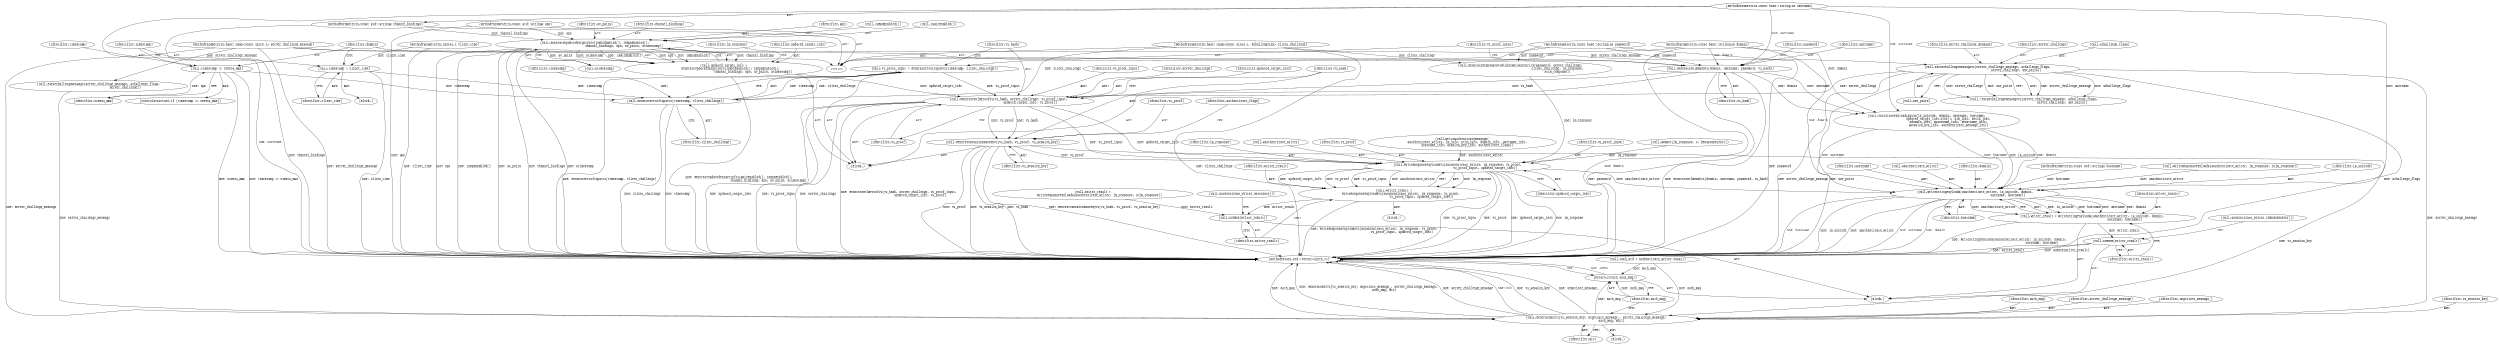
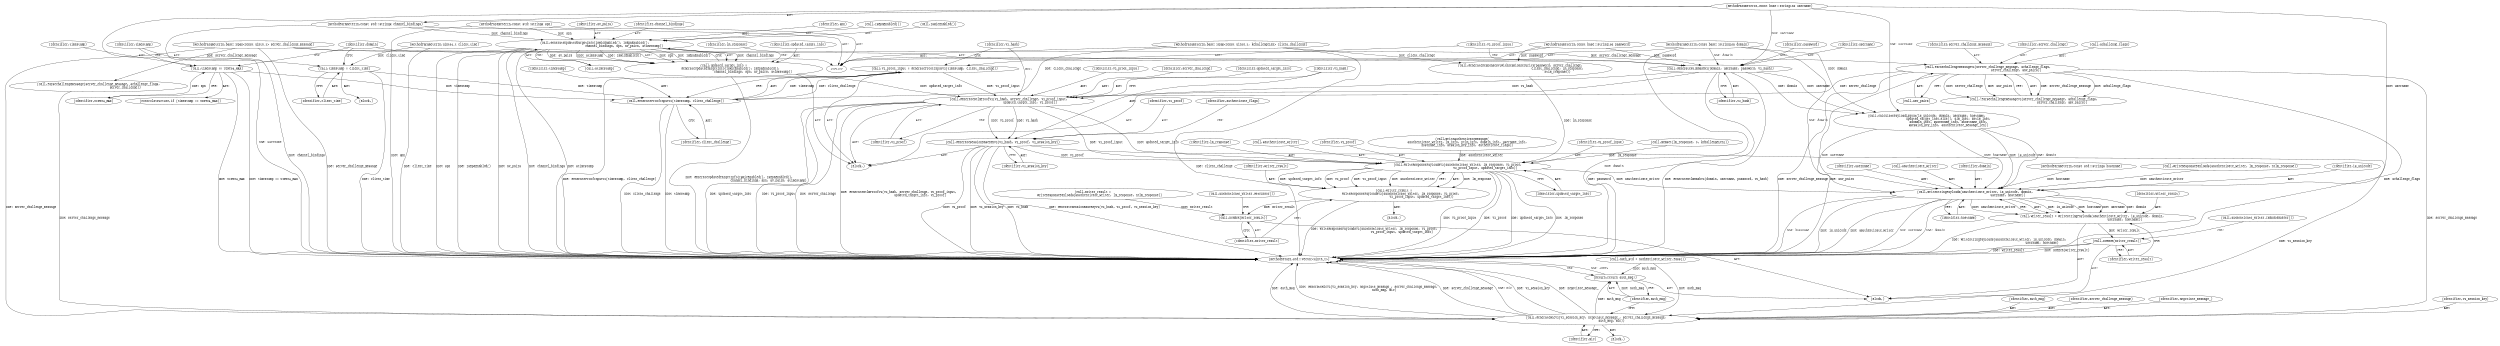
  digraph {
    fontname="Courier Prime"
    node [fontname="Courier Prime"]
    edge [fontname="Courier Prime"]
    n1 [label="(Call,GenerateNtlmProofV2(v2_hash, server_challenge, v2_proof_input,\n                         updated_target_info, v2_proof))"]
    n2 [label="(Call,GenerateSessionBaseKeyV2(v2_hash, v2_proof, v2_session_key))"]
    n3 [label="(Call,WriteResponsePayloadsV2(&authenticate_writer, lm_response, v2_proof,\n                                v2_proof_input, updated_target_info))"]
    n4 [label="(Block,)"]
    n5 [label="(MethodReturn,std::vector<uint8_t>)"]
    n6 [label="(Identifier,v2_proof)"]
    n7 [label="(Call,GenerateMicV2(v2_session_key, negotiate_message_, server_challenge_message,\n                  auth_msg, mic))"]
    n8 [label="(Identifier,v2_session_key)"]
    n9 [label="(Call,WriteStringPayloads(&authenticate_writer, is_unicode, domain,\n                                      username, hostname))"]
    n10 [label="(Call,writer_result =\n        WriteResponsePayloadsV2(&authenticate_writer, lm_response, v2_proof,\n                                v2_proof_input, updated_target_info))"]
    n11 [label="(Identifier,updated_target_info)"]
    n12 [label="(Return,return auth_msg;)"]
    n13 [label="(Call,GenerateNtlmHashV2(domain, username, password, v2_hash))"]
    n14 [label="(Identifier,v2_hash)"]
    n15 [label="(Call,CalculatePayloadLayout(is_unicode, domain, username, hostname,\n                         updated_target_info.size(), &lm_info, &ntlm_info,\n                         &domain_info, &username_info, &hostname_info,\n                         &session_key_info, &authenticate_message_len))"]
    n16 [label="(MethodParameterIn,const base::string16& domain)"]
    1000100
    n18 [label="(Call,writer_result = WriteStringPayloads(&authenticate_writer, is_unicode, domain,\n                                      username, hostname))"]
    n19 [label="(Identifier,hostname)"]
    n20 [label="(MethodParameterIn,const base::string16& username)"]
    n21 [label="(MethodParameterIn,const std::string& channel_bindings)"]
    n22 [label="(MethodParameterIn,const base::string16& password)"]
    n23 [label="(Call,GenerateResponsesV1WithSessionSecurity(password, server_challenge,\n                                           client_challenge, lm_response,\n                                           ntlm_response))"]
    n24 [label="(Call,ParseChallengeMessageV2(server_challenge_message, &challenge_flags,\n                                 server_challenge, &av_pairs))"]
    n25 [label="(Call,&av_pairs)"]
    n26 [label="(Call,!ParseChallengeMessageV2(server_challenge_message, &challenge_flags,\n                                 server_challenge, &av_pairs))"]
    n27 [label="(Identifier,mic)"]
    n28 [label="(Block,)"]
    n29 [label="(MethodParameterIn,base::span<const uint8_t> server_challenge_message)"]
    n30 [label="(Call,ParseChallengeMessage(server_challenge_message, &challenge_flags,\n                               server_challenge))"]
    n31 [label="(Call,v2_proof_input = GenerateProofInputV2(timestamp, client_challenge))"]
    n32 [label="(Call,GenerateProofInputV2(timestamp, client_challenge))"]
    n33 [label="(Identifier,client_challenge)"]
    n34 [label="(Call,timestamp == UINT64_MAX)"]
    n35 [label="(Identifier,UINT64_MAX)"]
    n36 [label="(ControlStructure,if (timestamp == UINT64_MAX))"]
    n37 [label="(Call,timestamp = client_time)"]
    n38 [label="(Block,)"]
    n39 [label="(Identifier,client_time)"]
    n40 [label="(MethodParameterIn,uint64_t client_time)"]
    n41 [label="(MethodParameterIn,base::span<const uint8_t, kChallengeLen> client_challenge)"]
    n42 [label="(Call,updated_target_info =\n        GenerateUpdatedTargetInfo(IsMicEnabled(), IsEpaEnabled(),\n                                  channel_bindings, spn, av_pairs, &timestamp))"]
    n43 [label="(Call,GenerateUpdatedTargetInfo(IsMicEnabled(), IsEpaEnabled(),\n                                  channel_bindings, spn, av_pairs, &timestamp))"]
    n44 [label="(Call,&timestamp)"]
    n45 [label="(MethodParameterIn,const std::string& spn)"]
    n46 [label="(Call,DCHECK(writer_result))"]
    n47 [label="(Block,)"]
    n48 [label="(Block,)"]
    n49 [label="(Identifier,writer_result)"]
    n50 [label="(Call,DCHECK(writer_result))"]
    n51 [label="(Identifier,writer_result)"]
    n52 [label="(Identifier,auth_msg)"]
    n53 [label="(Identifier,v2_proof_input)"]
-   n54 [label="(Call,memset(lm_response, 0, kResponseLenV1))"]
+   n54 [label="(Call,memset(lm_response, 0, kChallengeLen1))"]
    n55 [label="(Identifier,auth_msg)"]
    n56 [label="(Identifier,writer_result)"]
    n57 [label="(MethodParameterIn,const std::string& hostname)"]
    n58 [label="(Identifier,timestamp)"]
    n59 [label="(Call,WriteResponsePayloads(&authenticate_writer, lm_response, ntlm_response))"]
    n60 [label="(Identifier,spn)"]
    n61 [label="(Identifier,server_challenge_message)"]
    n62 [label="(Identifier,v2_hash)"]
    n63 [label="(Identifier,lm_response)"]
    n64 [label="(Identifier,negotiate_message_)"]
    n65 [label="(Identifier,is_unicode)"]
    n66 [label="(Call,auth_std = authenticate_writer.Pass())"]
    n67 [label="(Identifier,v2_proof_input)"]
    n68 [label="(Identifier,v2_proof_input)"]
    n69 [label="(Call,writer_result =\n        WriteResponsePayloads(&authenticate_writer, lm_response, ntlm_response))"]
    n70 [label="(Identifier,server_challenge)"]
    n71 [label="(Identifier,timestamp)"]
    n72 [label="(Identifier,username)"]
    n73 [label="(Identifier,lm_response)"]
    n74 [label="(Call,&authenticate_writer)"]
    n75 [label="(Identifier,password)"]
    n76 [label="(Identifier,timestamp)"]
    n77 [label="(Identifier,updated_target_info)"]
    n78 [label="(Identifier,v2_session_key)"]
    n79 [label="(Identifier,server_challenge_message)"]
    n80 [label="(Identifier,v2_hash)"]
    n81 [label="(Call,IsEpaEnabled())"]
    n82 [label="(Call,&authenticate_writer)"]
    n83 [label="(Call,authenticate_writer.IsEndOfBuffer())"]
    n84 [label="(Identifier,v2_proof)"]
    n85 [label="(Call,WriteAuthenticateMessage(\n      &authenticate_writer, lm_info, ntlm_info, domain_info, username_info,\n      hostname_info, session_key_info, authenticate_flags))"]
    n86 [label="(Call,IsMicEnabled())"]
    n87 [label="(Identifier,server_challenge)"]
    n88 [label="(Identifier,av_pairs)"]
    n89 [label="(Identifier,username)"]
    n90 [label="(Identifier,updated_target_info)"]
    n91 [label="(Call,&challenge_flags)"]
    n92 [label="(Identifier,domain)"]
    n93 [label="(Identifier,writer_result)"]
    n94 [label="(Call,authenticate_writer.GetCursor())"]
    n95 [label="(Identifier,domain)"]
    n96 [label="(Identifier,v2_proof)"]
    n97 [label="(Identifier,authenticate_flags)"]
    n98 [label="(Identifier,channel_bindings)"]
    n1 -> n2 [label="DDG: v2_hash"]
    n1 -> n2 [label="DDG: v2_proof"]
    n1 -> n3 [label="DDG: v2_proof_input"]
    n1 -> n3 [label="DDG: updated_target_info"]
    n1 -> n4 [label="AST: "]
    n1 -> n5 [label="DDG: server_challenge"]
    n1 -> n5 [label="DDG: GenerateNtlmProofV2(v2_hash, server_challenge, v2_proof_input,\n                         updated_target_info, v2_proof)"]
    n1 -> n5 [label="DDG: updated_target_info"]
    n1 -> n5 [label="DDG: v2_proof_input"]
    n1 -> n6 [label="CFG: "]
    n2 -> n3 [label="DDG: v2_proof"]
    n2 -> n4 [label="AST: "]
    n2 -> n5 [label="DDG: v2_proof"]
    n2 -> n5 [label="DDG: v2_session_key"]
    n2 -> n5 [label="DDG: v2_hash"]
    n2 -> n5 [label="DDG: GenerateSessionBaseKeyV2(v2_hash, v2_proof, v2_session_key)"]
    n2 -> n7 [label="DDG: v2_session_key"]
    n2 -> n8 [label="CFG: "]
    n3 -> n5 [label="DDG: v2_proof_input"]
    n3 -> n5 [label="DDG: v2_proof"]
    n3 -> n5 [label="DDG: updated_target_info"]
    n3 -> n5 [label="DDG: lm_response"]
    n3 -> n9 [label="DDG: &authenticate_writer"]
    n3 -> n10 [label="AST: "]
    n3 -> n10 [label="DDG: lm_response"]
    n3 -> n10 [label="DDG: updated_target_info"]
    n3 -> n10 [label="DDG: v2_proof"]
    n3 -> n10 [label="DDG: v2_proof_input"]
    n3 -> n10 [label="DDG: &authenticate_writer"]
    n3 -> n11 [label="CFG: "]
    n5 -> n12 [label="CFG: "]
    n6 -> n1 [label="AST: "]
    n7 -> n5 [label="DDG: auth_msg"]
    n7 -> n5 [label="DDG: GenerateMicV2(v2_session_key, negotiate_message_, server_challenge_message,\n                  auth_msg, mic)"]
    n7 -> n5 [label="DDG: server_challenge_message"]
    n7 -> n5 [label="DDG: mic"]
    n7 -> n5 [label="DDG: v2_session_key"]
    n7 -> n5 [label="DDG: negotiate_message_"]
    n7 -> n12 [label="DDG: auth_msg"]
    n7 -> n27 [label="CFG: "]
    n7 -> n28 [label="AST: "]
    n8 -> n2 [label="AST: "]
    n9 -> n5 [label="DDG: username"]
    n9 -> n5 [label="DDG: domain"]
    n9 -> n5 [label="DDG: hostname"]
    n9 -> n5 [label="DDG: is_unicode"]
    n9 -> n5 [label="DDG: &authenticate_writer"]
    n9 -> n18 [label="AST: "]
    n9 -> n18 [label="DDG: is_unicode"]
    n9 -> n18 [label="DDG: hostname"]
    n9 -> n18 [label="DDG: username"]
    n9 -> n18 [label="DDG: domain"]
    n9 -> n18 [label="DDG: &authenticate_writer"]
    n9 -> n19 [label="CFG: "]
    n10 -> n3 [label="CFG: "]
    n10 -> n5 [label="DDG: WriteResponsePayloadsV2(&authenticate_writer, lm_response, v2_proof,\n                                v2_proof_input, updated_target_info)"]
    n10 -> n46 [label="DDG: writer_result"]
    n10 -> n47 [label="AST: "]
    n11 -> n3 [label="AST: "]
    n12 -> n5 [label="DDG: <RET>"]
    n12 -> n48 [label="AST: "]
    n12 -> n52 [label="CFG: "]
    n13 -> n1 [label="DDG: v2_hash"]
    n13 -> n4 [label="AST: "]
    n13 -> n5 [label="DDG: password"]
    n13 -> n5 [label="DDG: GenerateNtlmHashV2(domain, username, password, v2_hash)"]
    n13 -> n14 [label="CFG: "]
    n13 -> n15 [label="DDG: domain"]
    n13 -> n15 [label="DDG: username"]
    n14 -> n13 [label="AST: "]
    n15 -> n9 [label="DDG: is_unicode"]
    n15 -> n9 [label="DDG: domain"]
    n15 -> n9 [label="DDG: username"]
    n15 -> n9 [label="DDG: hostname"]
    n16 -> n5 [label="DDG: domain"]
    n16 -> n9 [label="DDG: domain"]
    n16 -> n13 [label="DDG: domain"]
    n16 -> n15 [label="DDG: domain"]
    n16 -> 1000100 [label="AST: "]
    n18 -> n5 [label="DDG: WriteStringPayloads(&authenticate_writer, is_unicode, domain,\n                                      username, hostname)"]
    n18 -> n9 [label="CFG: "]
    n18 -> n48 [label="AST: "]
    n18 -> n50 [label="DDG: writer_result"]
    n19 -> n9 [label="AST: "]
    n20 -> n5 [label="DDG: username"]
    n20 -> n9 [label="DDG: username"]
    n20 -> n13 [label="DDG: username"]
    n20 -> n15 [label="DDG: username"]
    n20 -> n21 [label="AST: "]
    n21 -> n5 [label="DDG: channel_bindings"]
    n21 -> 1000100 [label="AST: "]
    n21 -> n43 [label="DDG: channel_bindings"]
-   n22 -> n5 [label="DDG: password"]
    n22 -> n13 [label="DDG: password"]
    n22 -> 1000100 [label="AST: "]
    n22 -> n23 [label="DDG: password"]
    n23 -> n3 [label="DDG: lm_response"]
    n24 -> n1 [label="DDG: server_challenge"]
    n24 -> n5 [label="DDG: server_challenge_message"]
    n24 -> n5 [label="DDG: &av_pairs"]
    n24 -> n5 [label="DDG: &challenge_flags"]
    n24 -> n7 [label="DDG: server_challenge_message"]
    n24 -> n25 [label="CFG: "]
    n24 -> n26 [label="AST: "]
    n24 -> n26 [label="DDG: server_challenge_message"]
    n24 -> n26 [label="DDG: &challenge_flags"]
    n24 -> n26 [label="DDG: server_challenge"]
    n24 -> n26 [label="DDG: &av_pairs"]
    n25 -> n24 [label="AST: "]
    n26 -> n24 [label="CFG: "]
    n27 -> n7 [label="AST: "]
    n29 -> n5 [label="DDG: server_challenge_message"]
    n29 -> n7 [label="DDG: server_challenge_message"]
    n29 -> 1000100 [label="AST: "]
    n29 -> n24 [label="DDG: server_challenge_message"]
    n29 -> n30 [label="DDG: server_challenge_message"]
    n30 -> n7 [label="DDG: server_challenge_message"]
    n31 -> n1 [label="DDG: v2_proof_input"]
    n31 -> n4 [label="AST: "]
    n31 -> n5 [label="DDG: GenerateProofInputV2(timestamp, client_challenge)"]
    n31 -> n32 [label="CFG: "]
    n32 -> n5 [label="DDG: client_challenge"]
    n32 -> n5 [label="DDG: timestamp"]
    n32 -> n31 [label="AST: "]
    n32 -> n31 [label="DDG: timestamp"]
    n32 -> n31 [label="DDG: client_challenge"]
    n32 -> n33 [label="CFG: "]
    n33 -> n32 [label="AST: "]
    n34 -> n5 [label="DDG: timestamp == UINT64_MAX"]
    n34 -> n5 [label="DDG: UINT64_MAX"]
    n34 -> n32 [label="DDG: timestamp"]
    n34 -> n35 [label="CFG: "]
    n34 -> n36 [label="AST: "]
    n35 -> n34 [label="DDG: spn"]
    n37 -> n5 [label="DDG: client_time"]
    n37 -> n32 [label="DDG: timestamp"]
    n37 -> n38 [label="AST: "]
    n37 -> n39 [label="CFG: "]
    n39 -> n37 [label="AST: "]
    n40 -> n5 [label="DDG: client_time"]
    n40 -> n37 [label="DDG: client_time"]
    n41 -> n5 [label="DDG: client_challenge"]
    n41 -> 1000100 [label="AST: "]
    n41 -> n23 [label="DDG: client_challenge"]
    n41 -> n32 [label="DDG: client_challenge"]
    n42 -> n1 [label="DDG: updated_target_info"]
    n42 -> n4 [label="AST: "]
    n42 -> n5 [label="DDG: GenerateUpdatedTargetInfo(IsMicEnabled(), IsEpaEnabled(),\n                                  channel_bindings, spn, av_pairs, &timestamp)"]
    n42 -> n43 [label="CFG: "]
    n43 -> n5 [label="DDG: spn"]
    n43 -> n5 [label="DDG: IsEpaEnabled()"]
    n43 -> n5 [label="DDG: av_pairs"]
    n43 -> n5 [label="DDG: channel_bindings"]
    n43 -> n5 [label="DDG: &timestamp"]
    n43 -> n42 [label="AST: "]
    n43 -> n42 [label="DDG: channel_bindings"]
    n43 -> n42 [label="DDG: av_pairs"]
    n43 -> n42 [label="DDG: &timestamp"]
    n43 -> n42 [label="DDG: IsMicEnabled()"]
    n43 -> n42 [label="DDG: spn"]
    n43 -> n42 [label="DDG: IsEpaEnabled()"]
    n43 -> n44 [label="CFG: "]
    n44 -> n43 [label="AST: "]
    n45 -> n5 [label="DDG: spn"]
    n45 -> 1000100 [label="AST: "]
    n45 -> n43 [label="DDG: spn"]
    n46 -> n48 [label="AST: "]
    n46 -> n49 [label="CFG: "]
    n49 -> n10 [label="CFG: "]
    n49 -> n46 [label="AST: "]
    n50 -> n5 [label="DDG: writer_result"]
    n50 -> n5 [label="DDG: DCHECK(writer_result)"]
    n50 -> n48 [label="AST: "]
    n50 -> n51 [label="CFG: "]
    n51 -> n18 [label="CFG: "]
    n51 -> n50 [label="AST: "]
    n52 -> n7 [label="CFG: "]
    n52 -> n12 [label="AST: "]
    n52 -> n12 [label="DDG: auth_msg"]
    n53 -> n3 [label="AST: "]
    n54 -> n3 [label="DDG: lm_response"]
    n55 -> n7 [label="AST: "]
    n56 -> n10 [label="AST: "]
    n57 -> n9 [label="DDG: hostname"]
    n58 -> n32 [label="AST: "]
    n59 -> n9 [label="DDG: &authenticate_writer"]
    n60 -> n43 [label="AST: "]
    n61 -> n7 [label="AST: "]
    n62 -> n1 [label="AST: "]
    n62 -> n31 [label="CFG: "]
    n63 -> n3 [label="AST: "]
    n64 -> n7 [label="AST: "]
    n65 -> n9 [label="AST: "]
    n66 -> n7 [label="DDG: auth_msg"]
    n66 -> n12 [label="DDG: auth_msg"]
    n67 -> n1 [label="AST: "]
    n68 -> n13 [label="CFG: "]
    n68 -> n31 [label="AST: "]
    n69 -> n46 [label="DDG: writer_result"]
    n70 -> n1 [label="AST: "]
    n71 -> n34 [label="AST: "]
    n72 -> n9 [label="AST: "]
    n73 -> n42 [label="CFG: "]
    n74 -> n9 [label="AST: "]
    n75 -> n13 [label="AST: "]
    n76 -> n34 [label="CFG: "]
    n76 -> n37 [label="AST: "]
    n77 -> n42 [label="AST: "]
    n78 -> n7 [label="AST: "]
    n79 -> n24 [label="AST: "]
    n80 -> n1 [label="CFG: "]
    n80 -> n2 [label="AST: "]
    n81 -> n43 [label="AST: "]
    n82 -> n3 [label="AST: "]
    n83 -> n50 [label="CFG: "]
    n84 -> n3 [label="AST: "]
    n85 -> n3 [label="DDG: &authenticate_writer"]
    n86 -> n43 [label="AST: "]
    n87 -> n24 [label="AST: "]
    n88 -> n43 [label="AST: "]
    n89 -> n13 [label="AST: "]
    n90 -> n1 [label="AST: "]
    n91 -> n24 [label="AST: "]
    n92 -> n9 [label="AST: "]
    n93 -> n18 [label="AST: "]
    n94 -> n46 [label="CFG: "]
    n95 -> n13 [label="AST: "]
    n95 -> n34 [label="CFG: "]
    n95 -> n37 [label="CFG: "]
    n96 -> n2 [label="AST: "]
    n97 -> n2 [label="CFG: "]
    n98 -> n43 [label="AST: "]
  }
